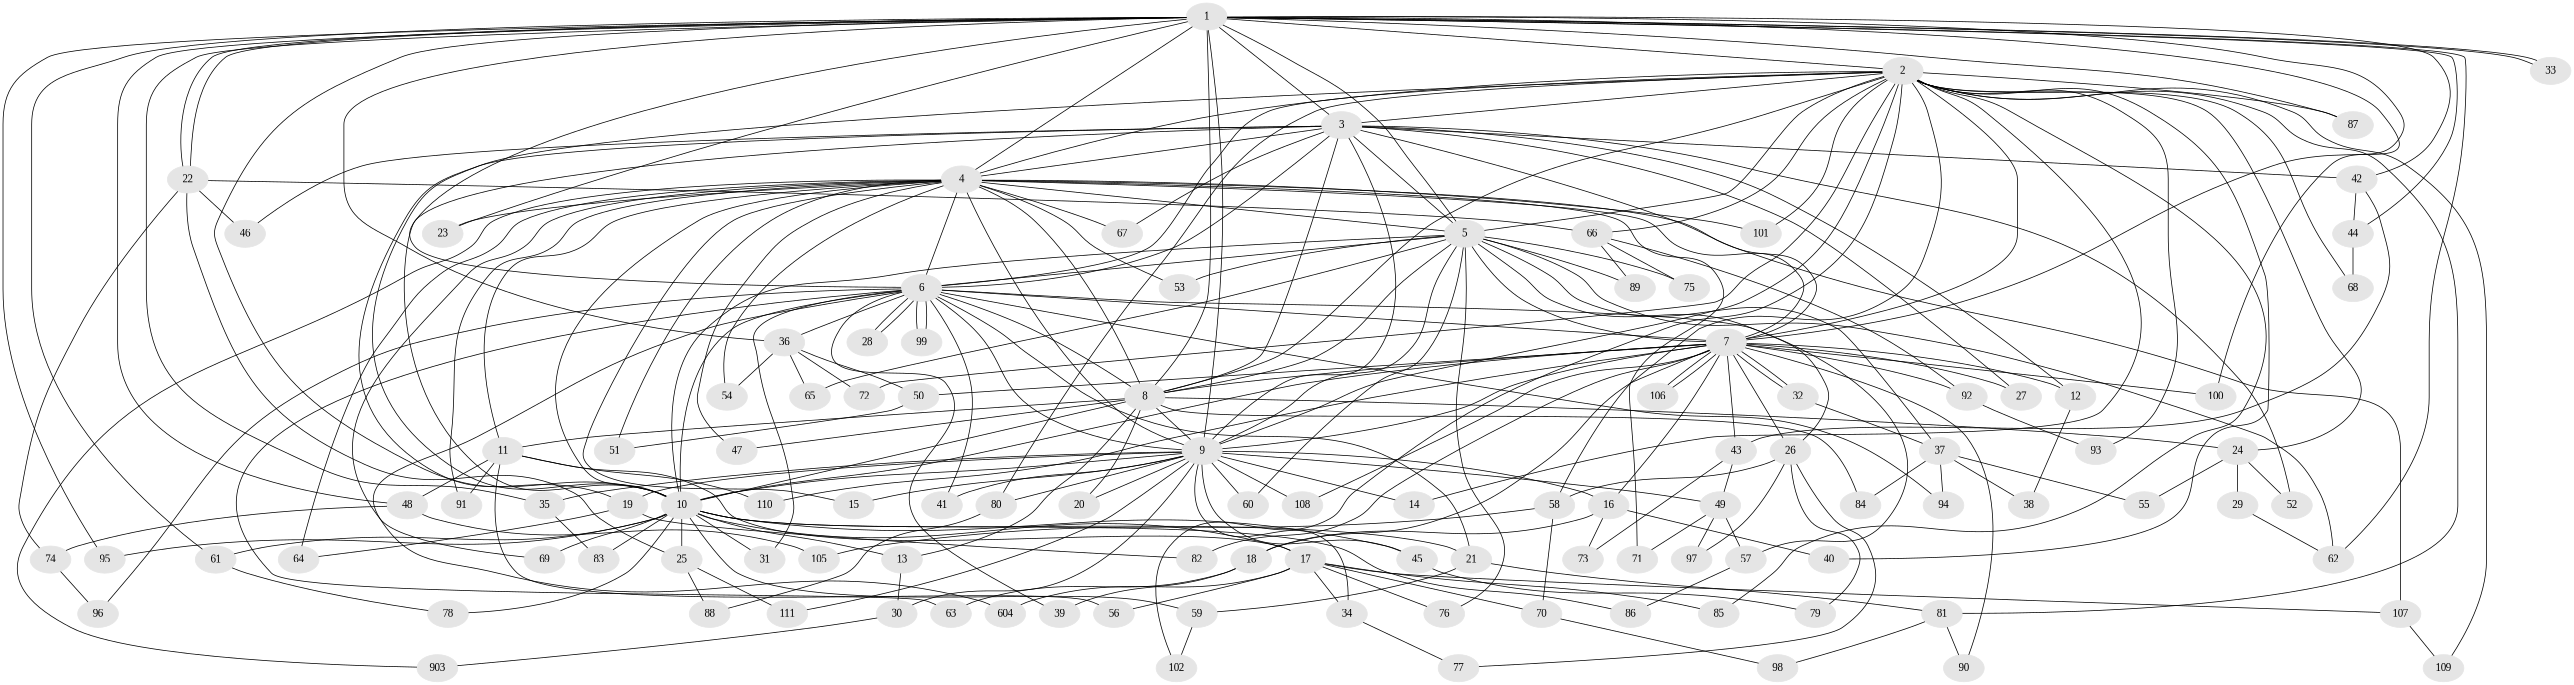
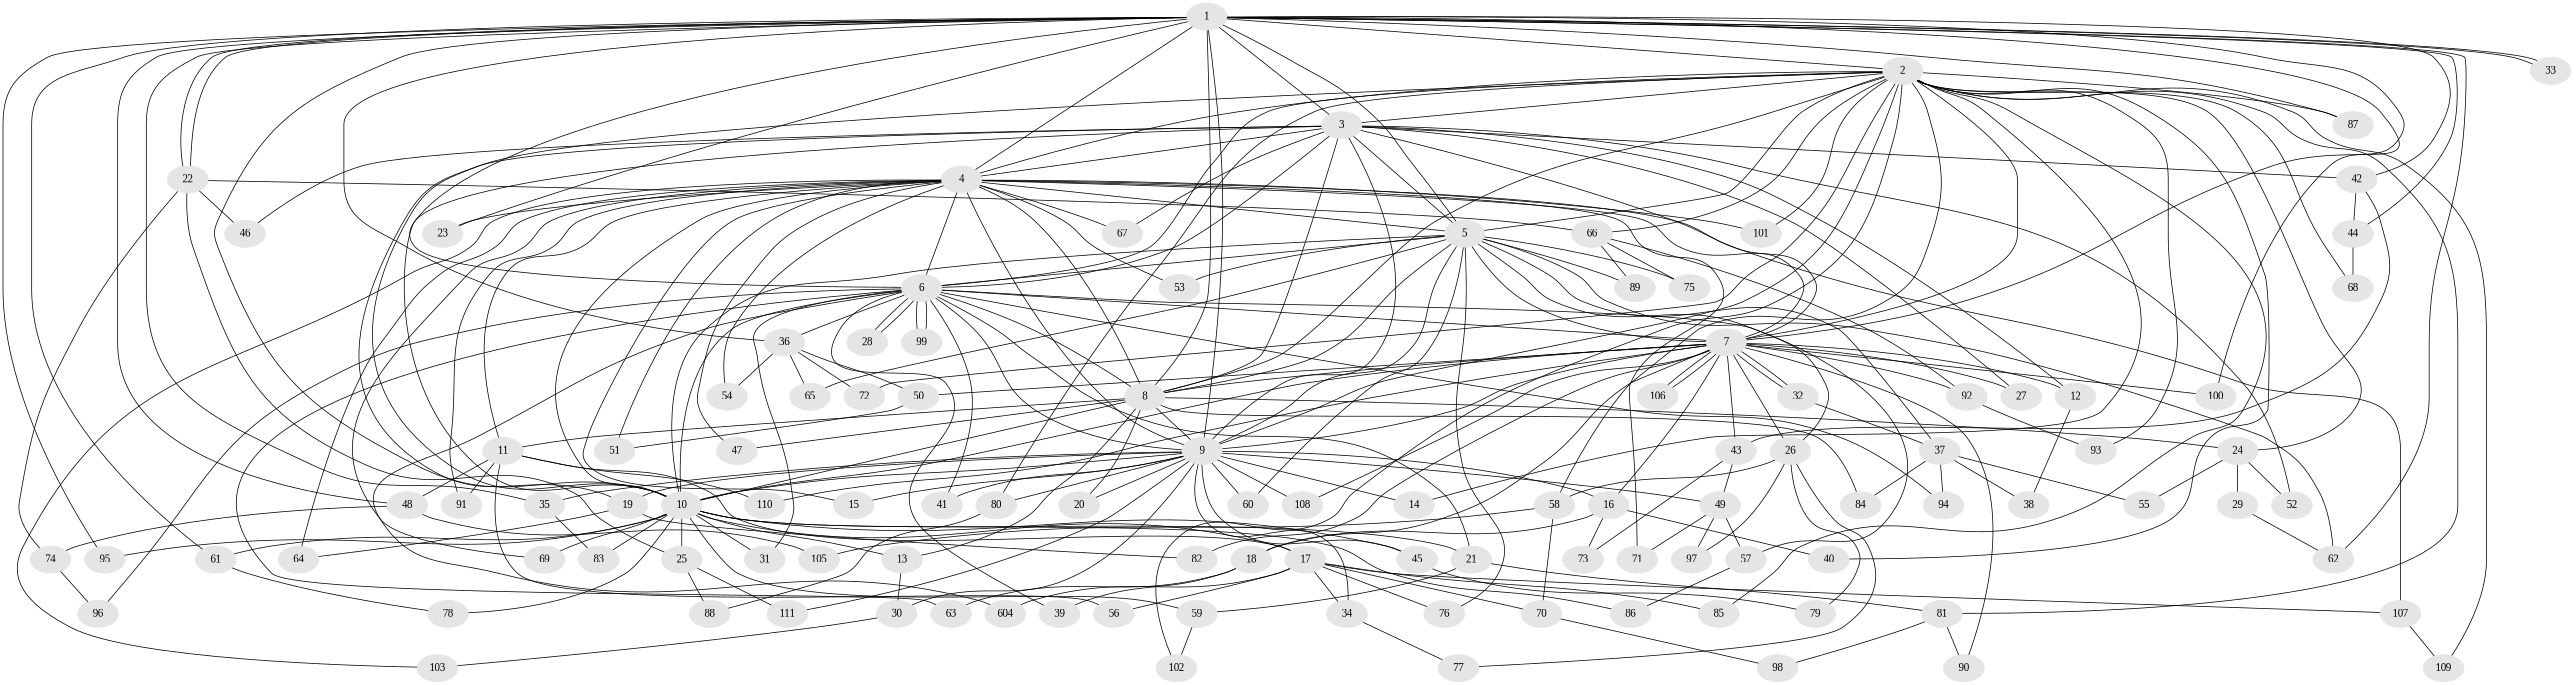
  graph {
    fontname="Liberation Serif"
    node [color=gray90 fontname="Liberation Serif" style=filled]
    edge [fontname="Liberation Serif"]
    1
    2
    3
    4
    5
    6
    7
    8
    9
    10
    22
    23
    33
    35
    36
    42
    44
    48
    61
    87
    95
    100
    62
    14
    24
    40
    58
    66
    68
    72
    80
    81
    85
    93
    101
    102
    109
    12
    19
    27
    46
    52
    67
    11
    15
    47
    51
    53
    54
    64
    69
    71
    91
-   103 [label=903]
+   103
    107
    26
    37
    60
    65
    75
    76
    89
    21
    28
    31
    39
    41
    57
    63
    94
    96
    99
    n73 [label=604]
    16
    18
    32
    43
    50
    82
    90
    92
    106
    108
    110
    13
    20
    84
    30
    34
    45
    49
    111
    17
    25
    59
    78
    83
    86
    74
    29
    105
    55
    70
    88
    98
    38
    56
    77
    79
    97
    73
    1 -- 2
    1 -- 3
    1 -- 4
    1 -- 5
    1 -- 6
    1 -- 7
    1 -- 8
    1 -- 9
    1 -- 10
    1 -- 22
    1 -- 22
    1 -- 23
    1 -- 33
    1 -- 33
    1 -- 35
    1 -- 36
    1 -- 42
    1 -- 44
    1 -- 48
    1 -- 61
    1 -- 87
    1 -- 95
    1 -- 100
    1 -- 62
    2 -- 3
    2 -- 4
    2 -- 5
    2 -- 6
    2 -- 7
    2 -- 8
    2 -- 9
    2 -- 10
    2 -- 87
    2 -- 14
    2 -- 24
    2 -- 40
    2 -- 58
    2 -- 66
    2 -- 68
    2 -- 72
    2 -- 80
    2 -- 81
    2 -- 85
    2 -- 93
    2 -- 101
    2 -- 102
    2 -- 109
    3 -- 4
    3 -- 5
    3 -- 6
    3 -- 7
    3 -- 8
    3 -- 9
    3 -- 10
    3 -- 42
    3 -- 12
    3 -- 19
    3 -- 27
    3 -- 46
    3 -- 52
    3 -- 67
    4 -- 5
    4 -- 6
    4 -- 7
    4 -- 8
    4 -- 9
    4 -- 10
    4 -- 23
    4 -- 101
    4 -- 67
    4 -- 11
    4 -- 15
    4 -- 47
    4 -- 51
    4 -- 53
    4 -- 54
    4 -- 64
    4 -- 69
    4 -- 71
    4 -- 91
    4 -- 103
    4 -- 107
    5 -- 6
    5 -- 7
    5 -- 8
    5 -- 9
    5 -- 10
    5 -- 62
    5 -- 53
    5 -- 26
    5 -- 37
    5 -- 60
    5 -- 65
    5 -- 75
    5 -- 76
    5 -- 89
    6 -- 7
    6 -- 8
    6 -- 9
    6 -- 10
    6 -- 36
    6 -- 21
    6 -- 28
    6 -- 28
    6 -- 31
    6 -- 39
    6 -- 41
    6 -- 57
    6 -- 63
    6 -- 94
    6 -- 96
    6 -- 99
    6 -- 99
    6 -- n73
    7 -- 8
    7 -- 9
    7 -- 10
    7 -- 100
    7 -- 12
    7 -- 27
    7 -- 26
    7 -- 16
    7 -- 18
    7 -- 32
    7 -- 32
    7 -- 43
    7 -- 50
    7 -- 82
    7 -- 90
    7 -- 92
    7 -- 106
    7 -- 106
    7 -- 108
    7 -- 110
    8 -- 9
    8 -- 10
    8 -- 24
    8 -- 11
    8 -- 47
    8 -- 13
    8 -- 20
    8 -- 84
    9 -- 10
    9 -- 35
    9 -- 14
    9 -- 80
    9 -- 19
    9 -- 15
    9 -- 60
    9 -- 41
    9 -- 16
    9 -- 108
    9 -- 20
    9 -- 30
    9 -- 34
    9 -- 45
    9 -- 49
    9 -- 111
    10 -- 61
    10 -- 95
    10 -- 69
    10 -- 21
    10 -- 31
    10 -- 13
    10 -- 45
    10 -- 17
    10 -- 25
    10 -- 59
    10 -- 78
    10 -- 83
    10 -- 86
    22 -- 66
    22 -- 46
    22 -- 25
    22 -- 74
    35 -- 83
    36 -- 72
    36 -- 54
    36 -- 65
    36 -- 50
    42 -- 44
    42 -- 43
    44 -- 68
    48 -- 74
    48 -- 105
    61 -- 78
    24 -- 52
    24 -- 29
    24 -- 55
    58 -- 105
    58 -- 70
    66 -- 75
    66 -- 89
    66 -- 92
    80 -- 88
    81 -- 90
    81 -- 98
    12 -- 38
    19 -- 64
    19 -- 82
    11 -- 48
    11 -- 91
    11 -- 110
    11 -- 17
    11 -- 56
    107 -- 109
    26 -- 58
    26 -- 77
    26 -- 79
    26 -- 97
    37 -- 94
    37 -- 84
    37 -- 55
    37 -- 38
    21 -- 81
    21 -- 59
    57 -- 86
    16 -- 40
    16 -- 18
    16 -- 73
    18 -- 39
    18 -- 63
    32 -- 37
    43 -- 49
    43 -- 73
    50 -- 51
    92 -- 93
    13 -- 30
    30 -- 103
    34 -- 77
    45 -- 79
    49 -- 71
    49 -- 57
    49 -- 97
    17 -- 85
    17 -- 107
    17 -- 76
    17 -- n73
    17 -- 34
    17 -- 70
    17 -- 56
    25 -- 111
    25 -- 88
    59 -- 102
    74 -- 96
    29 -- 62
    70 -- 98
  }
